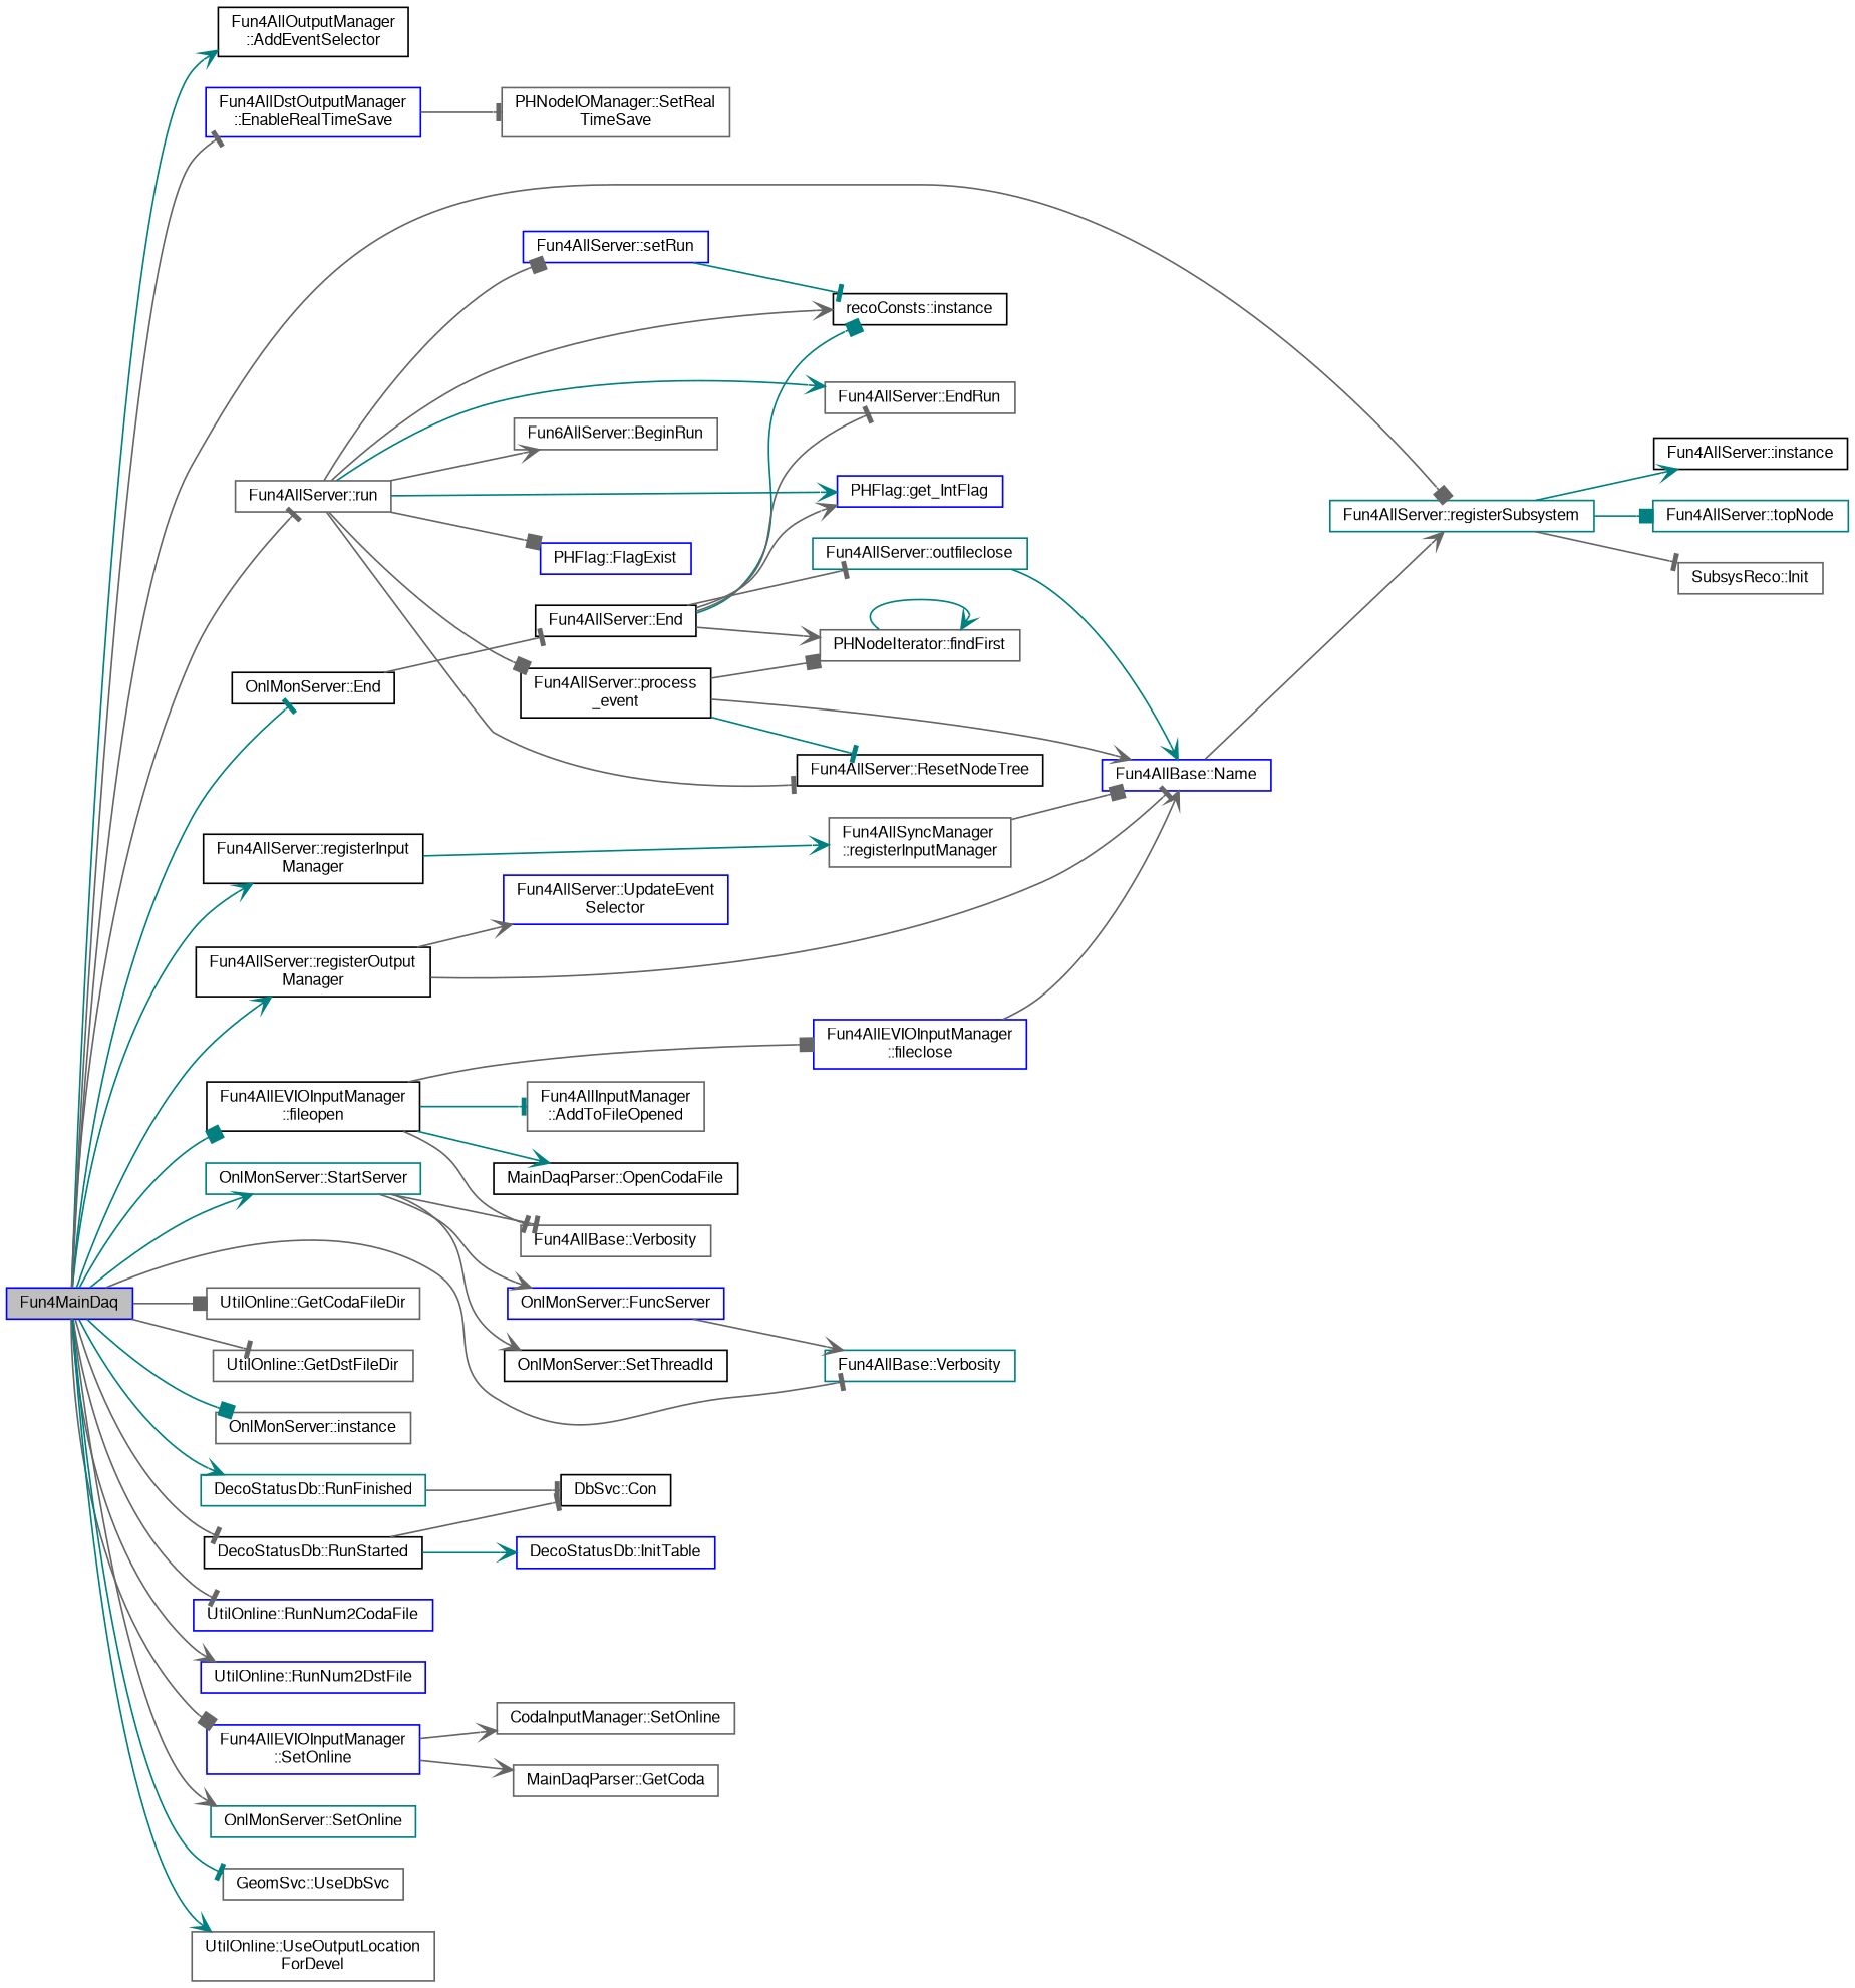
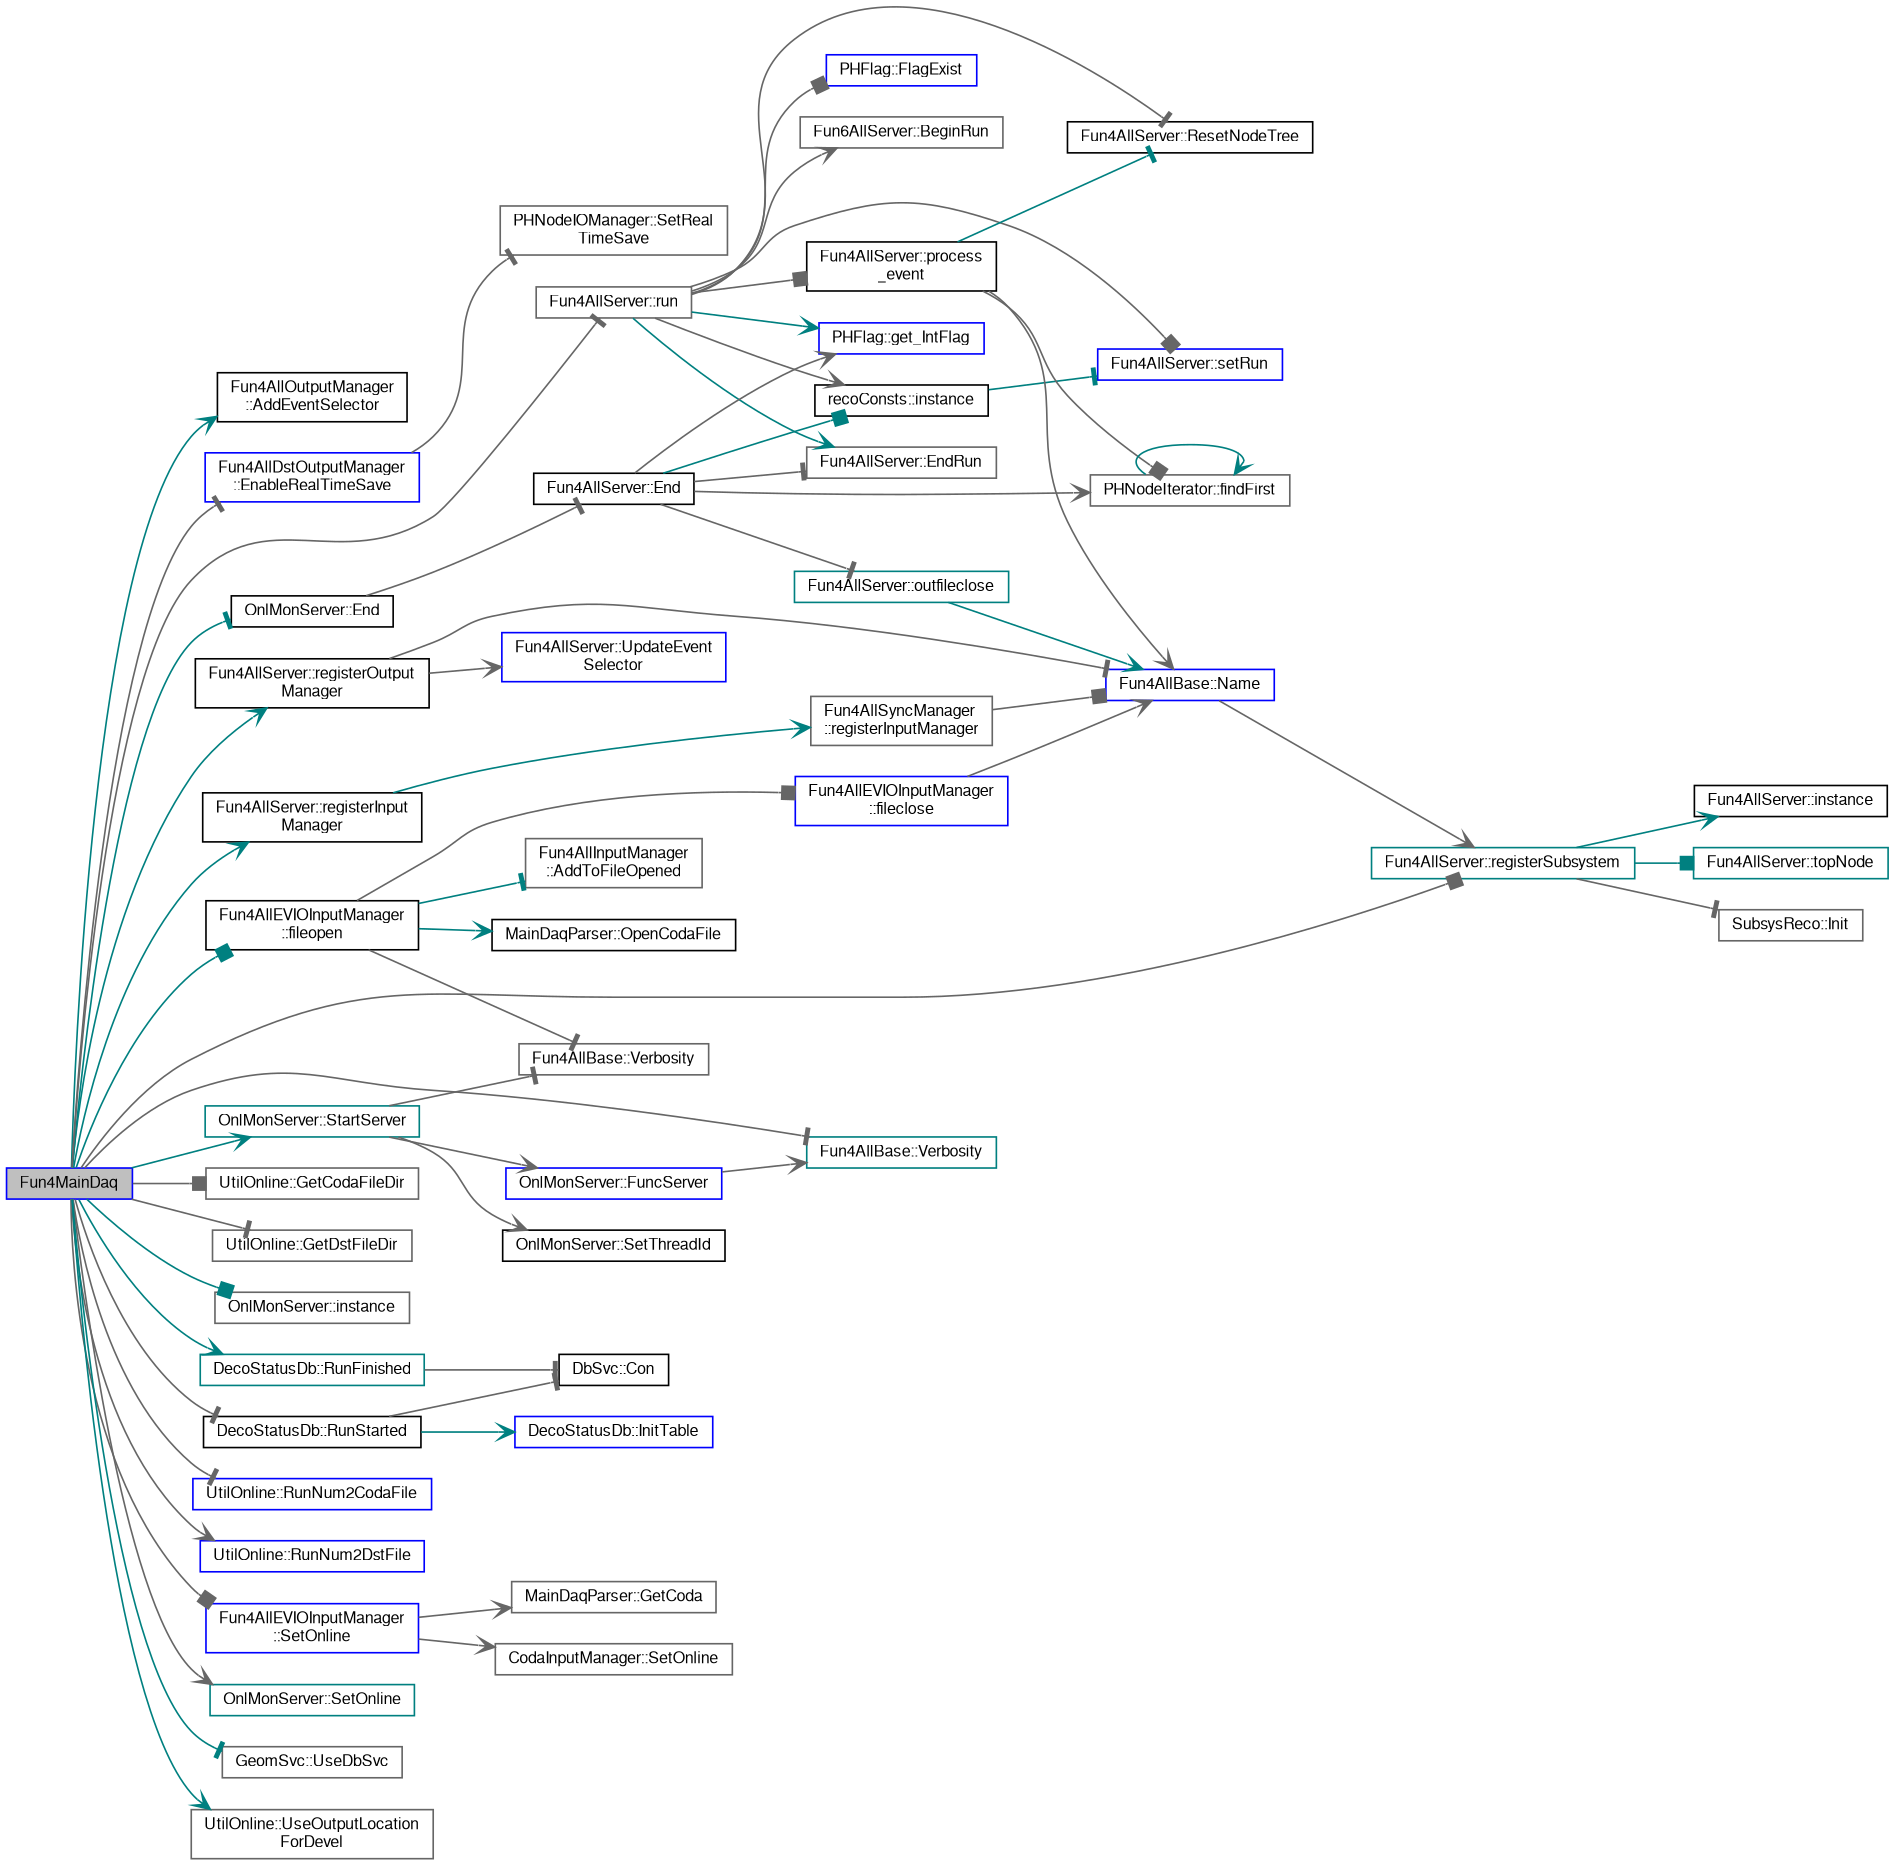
  digraph {
    rankdir=LR
    node [color=gray40 fontname=FreeSans fontsize=10 shape=record]
    edge [arrowhead=vee color=gray40 fontname=FreeSans fontsize=10 labelfontname=FreeSans labelfontsize=10 style=solid]
    n1 [color=blue fillcolor=grey75 fontcolor=black height=0.2 label=Fun4MainDaq style=filled width=0.4]
    n2 [color=black height=0.2 label="Fun4AllOutputManager\l::AddEventSelector" width=0.4]
    n3 [color=blue height=0.2 label="Fun4AllDstOutputManager\l::EnableRealTimeSave" width=0.4]
    n4 [color=black height=0.2 label="OnlMonServer::End" width=0.4]
    n5 [color=black height=0.2 label="Fun4AllEVIOInputManager\l::fileopen" width=0.4]
    n6 [height=0.2 label="UtilOnline::GetCodaFileDir" width=0.4]
    n7 [height=0.2 label="UtilOnline::GetDstFileDir" width=0.4]
    n8 [height=0.2 label="OnlMonServer::instance" width=0.4]
    n9 [color=black height=0.2 label="Fun4AllServer::registerInput\lManager" width=0.4]
    n10 [color=black height=0.2 label="Fun4AllServer::registerOutput\lManager" width=0.4]
    n11 [color=teal height=0.2 label="Fun4AllServer::registerSubsystem" width=0.4]
    n12 [height=0.2 label="Fun4AllServer::run" width=0.4]
    n13 [color=teal height=0.2 label="DecoStatusDb::RunFinished" width=0.4]
    n14 [color=blue height=0.2 label="UtilOnline::RunNum2CodaFile" width=0.4]
    n15 [color=blue height=0.2 label="UtilOnline::RunNum2DstFile" width=0.4]
    n16 [color=black height=0.2 label="DecoStatusDb::RunStarted" width=0.4]
    n17 [color=blue height=0.2 label="Fun4AllEVIOInputManager\l::SetOnline" width=0.4]
    n18 [color=teal height=0.2 label="OnlMonServer::SetOnline" width=0.4]
    n19 [color=teal height=0.2 label="OnlMonServer::StartServer" width=0.4]
    n20 [color=teal height=0.2 label="Fun4AllBase::Verbosity" width=0.4]
    n21 [height=0.2 label="GeomSvc::UseDbSvc" width=0.4]
    n22 [height=0.2 label="UtilOnline::UseOutputLocation\lForDevel" width=0.4]
    n23 [height=0.2 label="PHNodeIOManager::SetReal\lTimeSave" width=0.4]
    n24 [color=black height=0.2 label="Fun4AllServer::End" width=0.4]
    n25 [color=blue height=0.2 label="Fun4AllEVIOInputManager\l::fileclose" width=0.4]
    n26 [height=0.2 label="Fun4AllBase::Verbosity" width=0.4]
    n27 [color=black height=0.2 label="MainDaqParser::OpenCodaFile" width=0.4]
    n28 [height=0.2 label="Fun4AllInputManager\l::AddToFileOpened" width=0.4]
    n29 [height=0.2 label="Fun4AllSyncManager\l::registerInputManager" width=0.4]
    n30 [color=blue height=0.2 label="Fun4AllBase::Name" width=0.4]
    n31 [color=blue height=0.2 label="Fun4AllServer::UpdateEvent\lSelector" width=0.4]
    n32 [color=black height=0.2 label="Fun4AllServer::instance" width=0.4]
    n33 [color=teal height=0.2 label="Fun4AllServer::topNode" width=0.4]
    n34 [height=0.2 label="SubsysReco::Init" width=0.4]
    n35 [color=black height=0.2 label="recoConsts::instance" width=0.4]
    n36 [height=0.2 label="Fun4AllServer::EndRun" width=0.4]
    n37 [color=blue height=0.2 label="PHFlag::get_IntFlag" width=0.4]
    n38 [color=blue height=0.2 label="PHFlag::FlagExist" width=0.4]
    n39 [color=black height=0.2 label="Fun4AllServer::ResetNodeTree" width=0.4]
    n40 [color=blue height=0.2 label="Fun4AllServer::setRun" width=0.4]
    n41 [height=0.2 label="Fun6AllServer::BeginRun" width=0.4]
    n42 [color=black height=0.2 label="Fun4AllServer::process\l_event" width=0.4]
    n43 [color=black height=0.2 label="DbSvc::Con" width=0.4]
    n44 [color=blue height=0.2 label="DecoStatusDb::InitTable" width=0.4]
    n45 [height=0.2 label="MainDaqParser::GetCoda" width=0.4]
    n46 [height=0.2 label="CodaInputManager::SetOnline" width=0.4]
    n47 [color=blue height=0.2 label="OnlMonServer::FuncServer" width=0.4]
    n48 [color=black height=0.2 label="OnlMonServer::SetThreadId" width=0.4]
    n49 [height=0.2 label="PHNodeIterator::findFirst" width=0.4]
    n50 [color=teal height=0.2 label="Fun4AllServer::outfileclose" width=0.4]
    n1 -> n2 [color=teal]
    n1 -> n3 [arrowhead=tee]
    n1 -> n4 [arrowhead=tee color=teal]
    n1 -> n5 [arrowhead=box color=teal]
    n1 -> n6 [arrowhead=box]
    n1 -> n7 [arrowhead=tee]
    n1 -> n8 [arrowhead=box color=teal]
    n1 -> n9 [color=teal]
    n1 -> n10 [color=teal]
    n1 -> n11 [arrowhead=box]
    n1 -> n12 [arrowhead=tee]
    n1 -> n13 [color=teal]
    n1 -> n14 [arrowhead=tee]
    n1 -> n15
    n1 -> n16 [arrowhead=tee]
    n1 -> n17 [arrowhead=box]
    n1 -> n18
    n1 -> n19 [color=teal]
    n1 -> n20 [arrowhead=tee]
    n1 -> n21 [arrowhead=tee color=teal]
    n1 -> n22 [color=teal]
    n3 -> n23 [arrowhead=tee]
    n4 -> n24 [arrowhead=tee]
    n5 -> n25 [arrowhead=box]
    n5 -> n26 [arrowhead=tee]
    n5 -> n27 [color=teal]
    n5 -> n28 [arrowhead=tee color=teal]
    n9 -> n29 [color=teal]
    n10 -> n30 [arrowhead=tee]
    n10 -> n31
    n11 -> n32 [color=teal]
    n11 -> n33 [arrowhead=box color=teal]
    n11 -> n34 [arrowhead=tee]
    n12 -> n35
    n12 -> n36 [color=teal]
    n12 -> n37 [color=teal]
    n12 -> n38 [arrowhead=box]
    n12 -> n39 [arrowhead=tee]
    n12 -> n40 [arrowhead=box]
    n12 -> n41
    n12 -> n42 [arrowhead=box]
    n13 -> n43 [arrowhead=tee]
    n16 -> n43 [arrowhead=tee]
    n16 -> n44 [color=teal]
    n17 -> n45
    n17 -> n46
    n19 -> n26 [arrowhead=tee]
    n19 -> n47
    n19 -> n48
    n24 -> n35 [arrowhead=box color=teal]
    n24 -> n36 [arrowhead=tee]
    n24 -> n37
    n24 -> n49
    n24 -> n50 [arrowhead=tee]
    n25 -> n30
    n29 -> n30 [arrowhead=box]
    n30 -> n11
-   n40 -> n35 [arrowhead=tee color=teal]
+   n35 -> n40 [arrowhead=tee color=teal]
    n42 -> n30
    n42 -> n39 [arrowhead=tee color=teal]
    n42 -> n49 [arrowhead=box]
    n47 -> n20
    n49 -> n49 [color=teal]
    n50 -> n30 [color=teal]
  }
